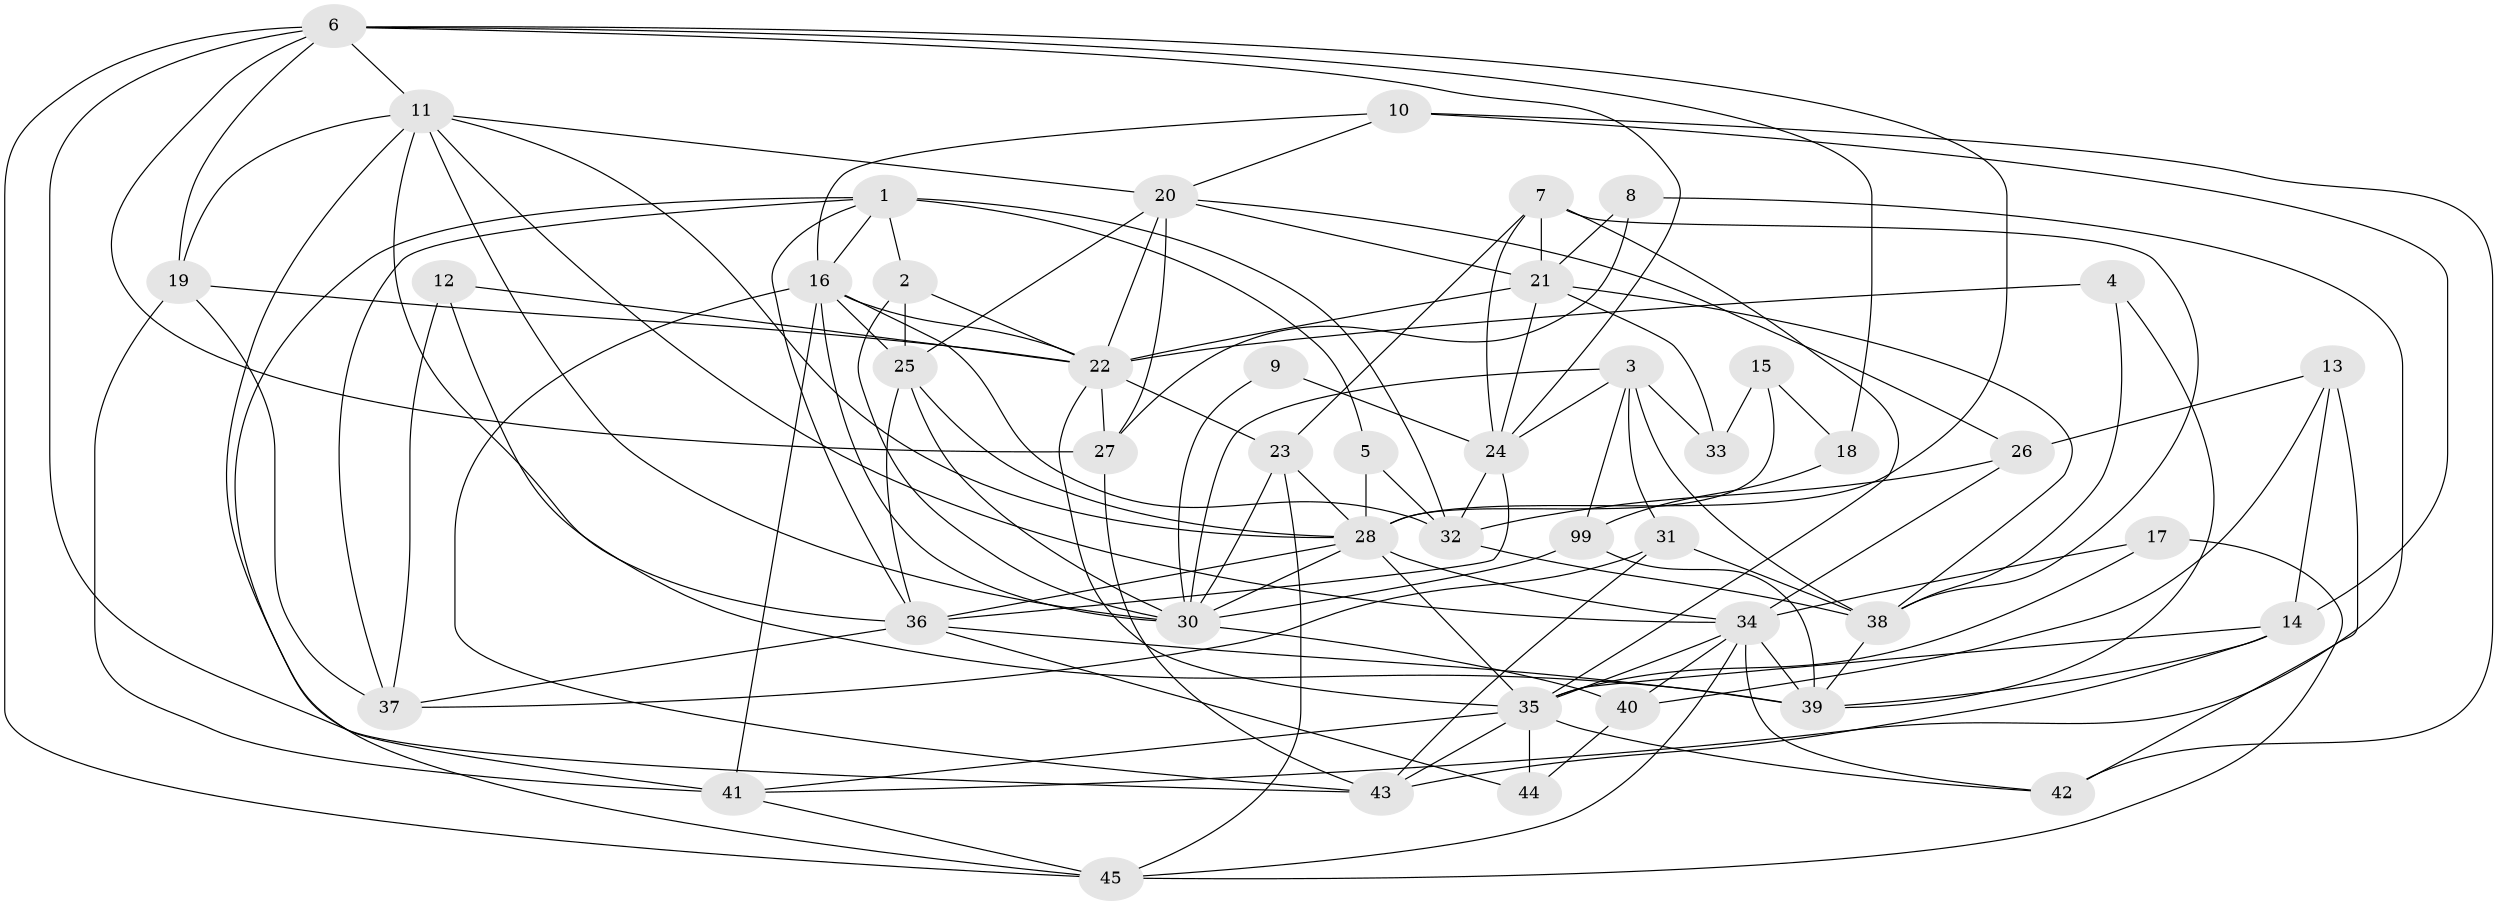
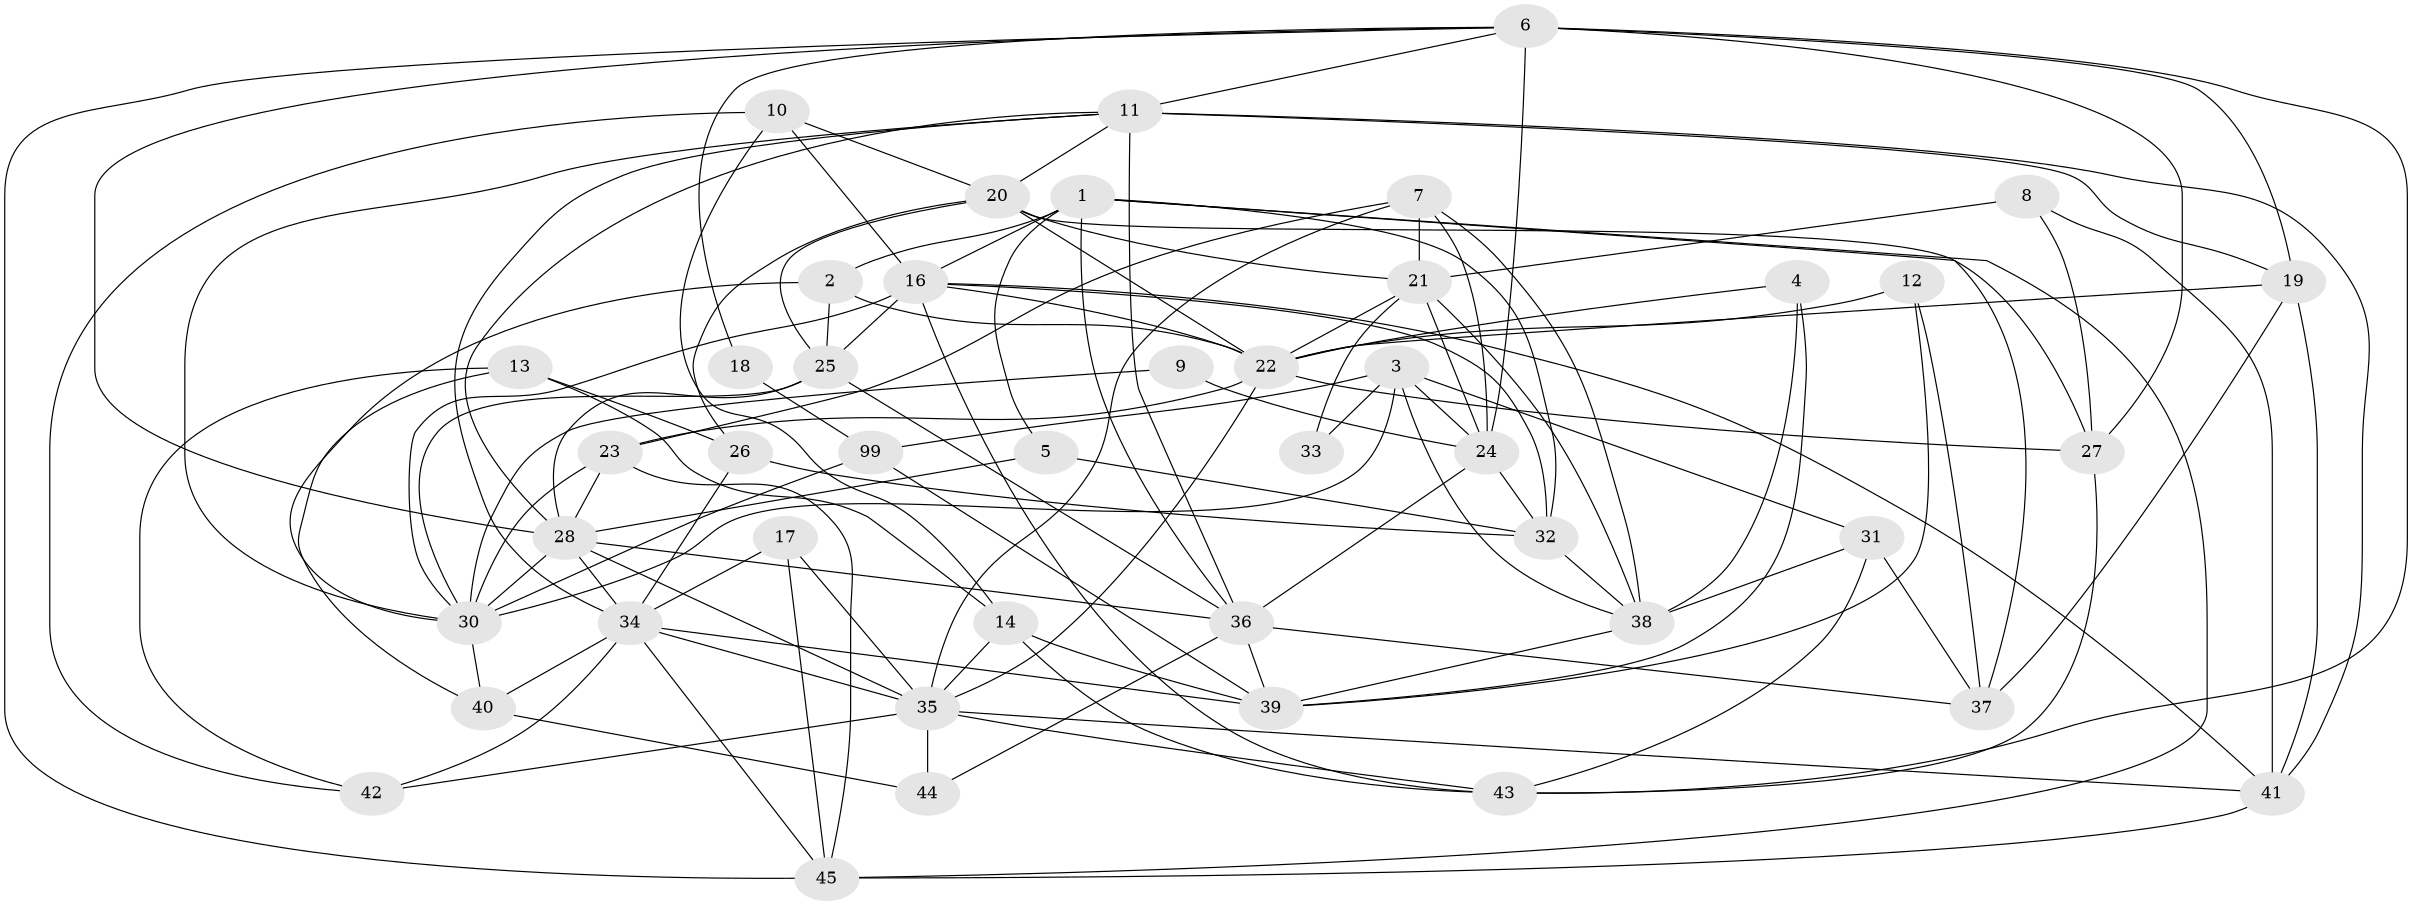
  graph {
    node [color=gray90 style=filled]
    edge [weight=1.0]
    1
    2
    5
    16
    32
    36
    37
    45
    22
    30
    25
    28
    43
    41
    38
    39
    44
    27
    23
    35
    40
    3
    24
    n24 [label=99]
    31
    33
    4
    34
    6
    11
    18
    19
    20
    7
    21
    42
    8
    9
    10
    14
    26
    12
    13
-   15
    17
    1 -- 2
    1 -- 5
    1 -- 16
    1 -- 32
    1 -- 36
    1 -- 37
    1 -- 45
    2 -- 22
    2 -- 30
    2 -- 25
    5 -- 32
    5 -- 28
    16 -- 32
    16 -- 22
    16 -- 30
    16 -- 25
    16 -- 43
    16 -- 41
    32 -- 38
    36 -- 37
    36 -- 39
    36 -- 44
    22 -- 27
    22 -- 23
    22 -- 35
    30 -- 40
    25 -- 36
    25 -- 30
    25 -- 28
    28 -- 36
    28 -- 30
    28 -- 35 [weight=2.0]
    28 -- 34
    41 -- 45
    38 -- 39
    27 -- 43
    23 -- 45
    23 -- 30
    23 -- 28
    35 -- 43
    35 -- 41
    35 -- 44 [weight=2.0]
    35 -- 42
    40 -- 44
    3 -- 30
    3 -- 38
    3 -- 24
    3 -- n24 [weight=2.0]
    3 -- 31
    3 -- 33
    24 -- 32
    24 -- 36
    n24 -- 30
    n24 -- 39
    31 -- 37
    31 -- 43
    31 -- 38
    4 -- 22
    4 -- 38
    4 -- 39
    34 -- 45
    34 -- 39
    34 -- 35
    34 -- 40
    34 -- 42
    6 -- 45
    6 -- 28
    6 -- 43
    6 -- 27
    6 -- 24
    6 -- 11
    6 -- 18
    6 -- 19
    11 -- 36
    11 -- 30
    11 -- 28
    11 -- 41
    11 -- 34
    11 -- 19
    11 -- 20
    18 -- n24 [weight=3.0]
    19 -- 37
    19 -- 22
    19 -- 41
    20 -- 22
    20 -- 25
    20 -- 27
    20 -- 21
    20 -- 26
    7 -- 38
    7 -- 23
    7 -- 35
    7 -- 24
    7 -- 21
    21 -- 22
    21 -- 38
    21 -- 24
    21 -- 33
    8 -- 41
    8 -- 27
    8 -- 21
    9 -- 30
    9 -- 24
    10 -- 16
    10 -- 20
    10 -- 42
    10 -- 14
    14 -- 43
    14 -- 39
    14 -- 35
    26 -- 32
    26 -- 34
    12 -- 37
    12 -- 22
    12 -- 39
    13 -- 40
    13 -- 42
    13 -- 14
    13 -- 26
-   15 -- 28
-   15 -- 33
-   15 -- 18
    17 -- 45
    17 -- 35
    17 -- 34
  }
